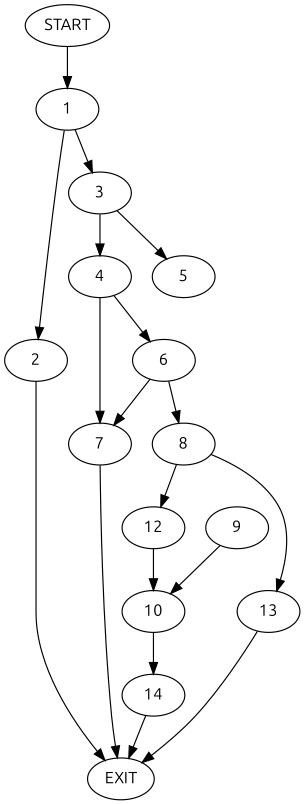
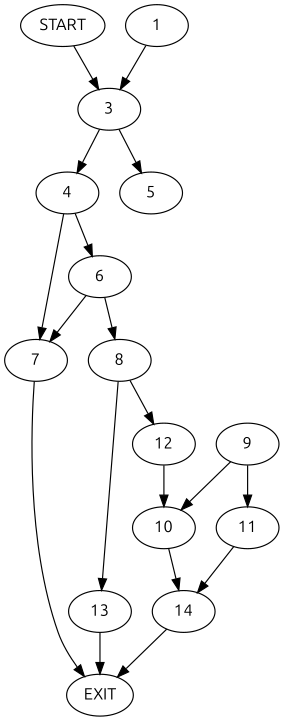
  digraph {
    fontname=Ubuntu
    node [fontname=Ubuntu]
    edge [fontname=Ubuntu]
    n1 [label=START]
    1
-   2
    3
    n5 [label=EXIT]
    4
    5
    6
    7
    8
    12
    13
    9
    10
+   11
    14
-   n1 -> 1
-   1 -> 2
+   n1 -> 3
    1 -> 3
-   2 -> n5
    3 -> 4
    3 -> 5
    4 -> 6
    4 -> 7
    6 -> 7
    6 -> 8
    7 -> n5
    8 -> 12
    8 -> 13
    12 -> 10
    13 -> n5
    9 -> 10
+   9 -> 11
    10 -> 14
+   11 -> 14
    14 -> n5
  }
